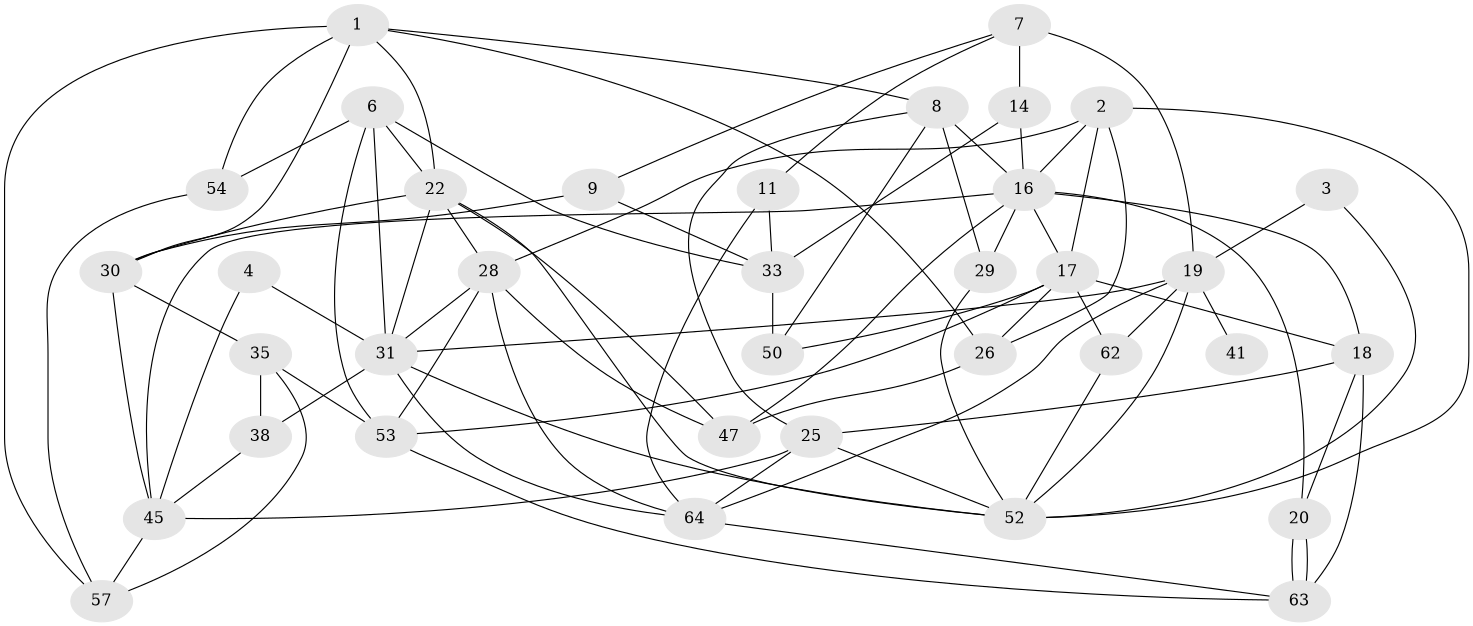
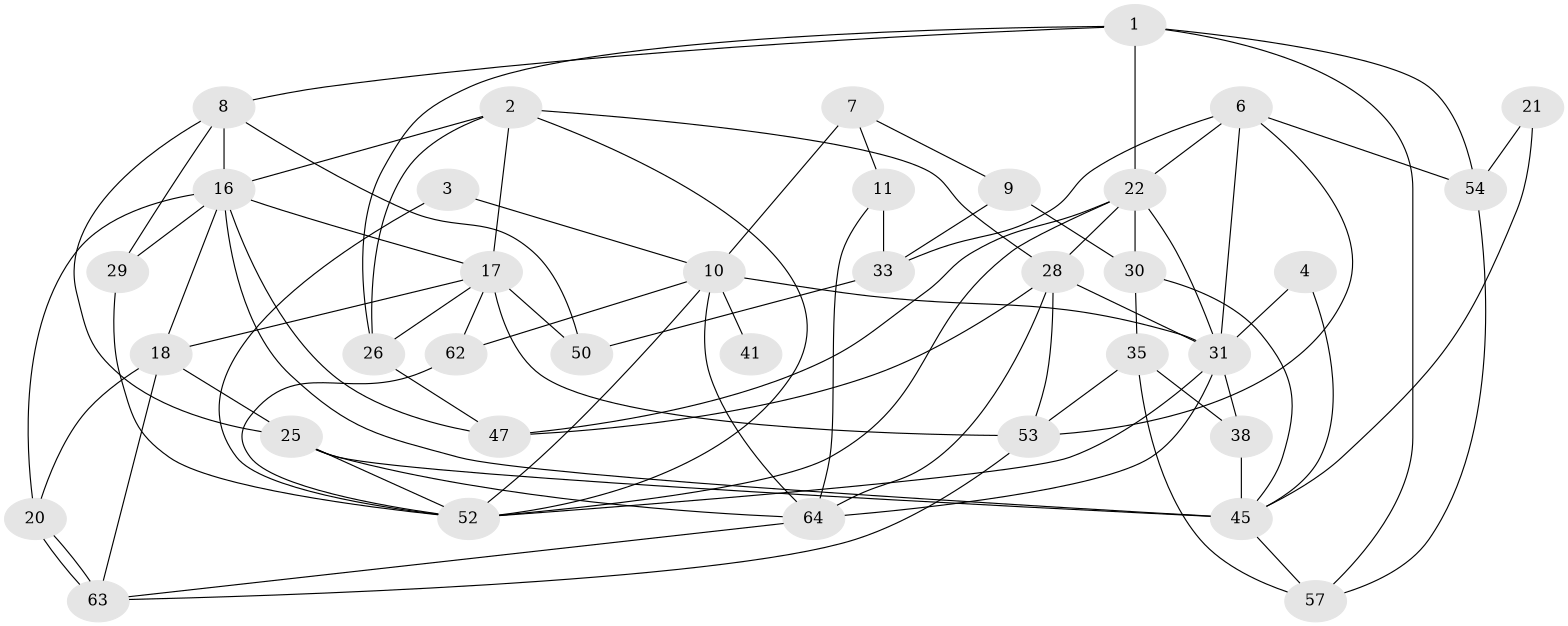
  graph {
    node [color=gray90 style=filled]
    1 [super="+59"]
    8 [super="+51"]
    22 [super="+40"]
    26 [super="+37"]
    30
    54
    57
    16 [super="+23"]
    25 [super="+27"]
    29 [super="+39"]
    50
    28 [super="+36"]
    52 [super="+58"]
    31 [super="+43"]
    47
    45 [super="+56"]
    35 [super="+42"]
    2 [super="+5"]
    17 [super="+49"]
    18 [super="+24"]
    20 [super="+61"]
    53 [super="+60"]
    n23 [label=62]
    n24 [label=64 super="+62"]
-   10 [super="+48" label=19]
+   10 [super="+48"]
    41
    3
    38
    4
    6 [super="+13"]
    33 [super="+34"]
    63
    7 [super="+12"]
    9 [super="+55"]
    11
-   14 [super="+19"]
+   21
    1 -- 8
    1 -- 22
    1 -- 26
-   1 -- 30
    1 -- 54
    1 -- 57
    8 -- 16
    8 -- 25
    8 -- 29
    8 -- 50
    22 -- 30
    22 -- 28
    22 -- 52
    22 -- 31
    22 -- 47
    26 -- 47
    30 -- 45
    30 -- 35
    54 -- 57
    16 -- 29
    16 -- 47
    16 -- 45 [weight=3]
    16 -- 17
    16 -- 18
    16 -- 20
    25 -- 52
    25 -- 45
    25 -- n24
    29 -- 52
    28 -- 31
    28 -- 47
    28 -- 53
    28 -- n24
    31 -- 52
    31 -- n24
    31 -- 38
    45 -- 57
    35 -- 57
    35 -- 53
    35 -- 38
    2 -- 26
    2 -- 16
    2 -- 28
    2 -- 52
    2 -- 17
    17 -- 26
    17 -- 50
    17 -- 18
    17 -- 53
    17 -- n23
    18 -- 25
    18 -- 20
    18 -- 63
    20 -- 63
    20 -- 63
    53 -- 63
    n23 -- 52
    n24 -- 63
    10 -- 52
    10 -- 31
    10 -- n23
    10 -- n24
    10 -- 41 [weight=2]
    3 -- 52
    3 -- 10
    38 -- 45
    4 -- 31
    4 -- 45
    6 -- 22
    6 -- 54
    6 -- 31
    6 -- 53
    6 -- 33
    33 -- 50
    7 -- 10 [weight=2]
    7 -- 9
    7 -- 11
-   7 -- 14
    9 -- 30 [weight=2]
    9 -- 33
    11 -- n24
    11 -- 33
-   14 -- 16
-   14 -- 33
+   21 -- 54
+   21 -- 45
  }
